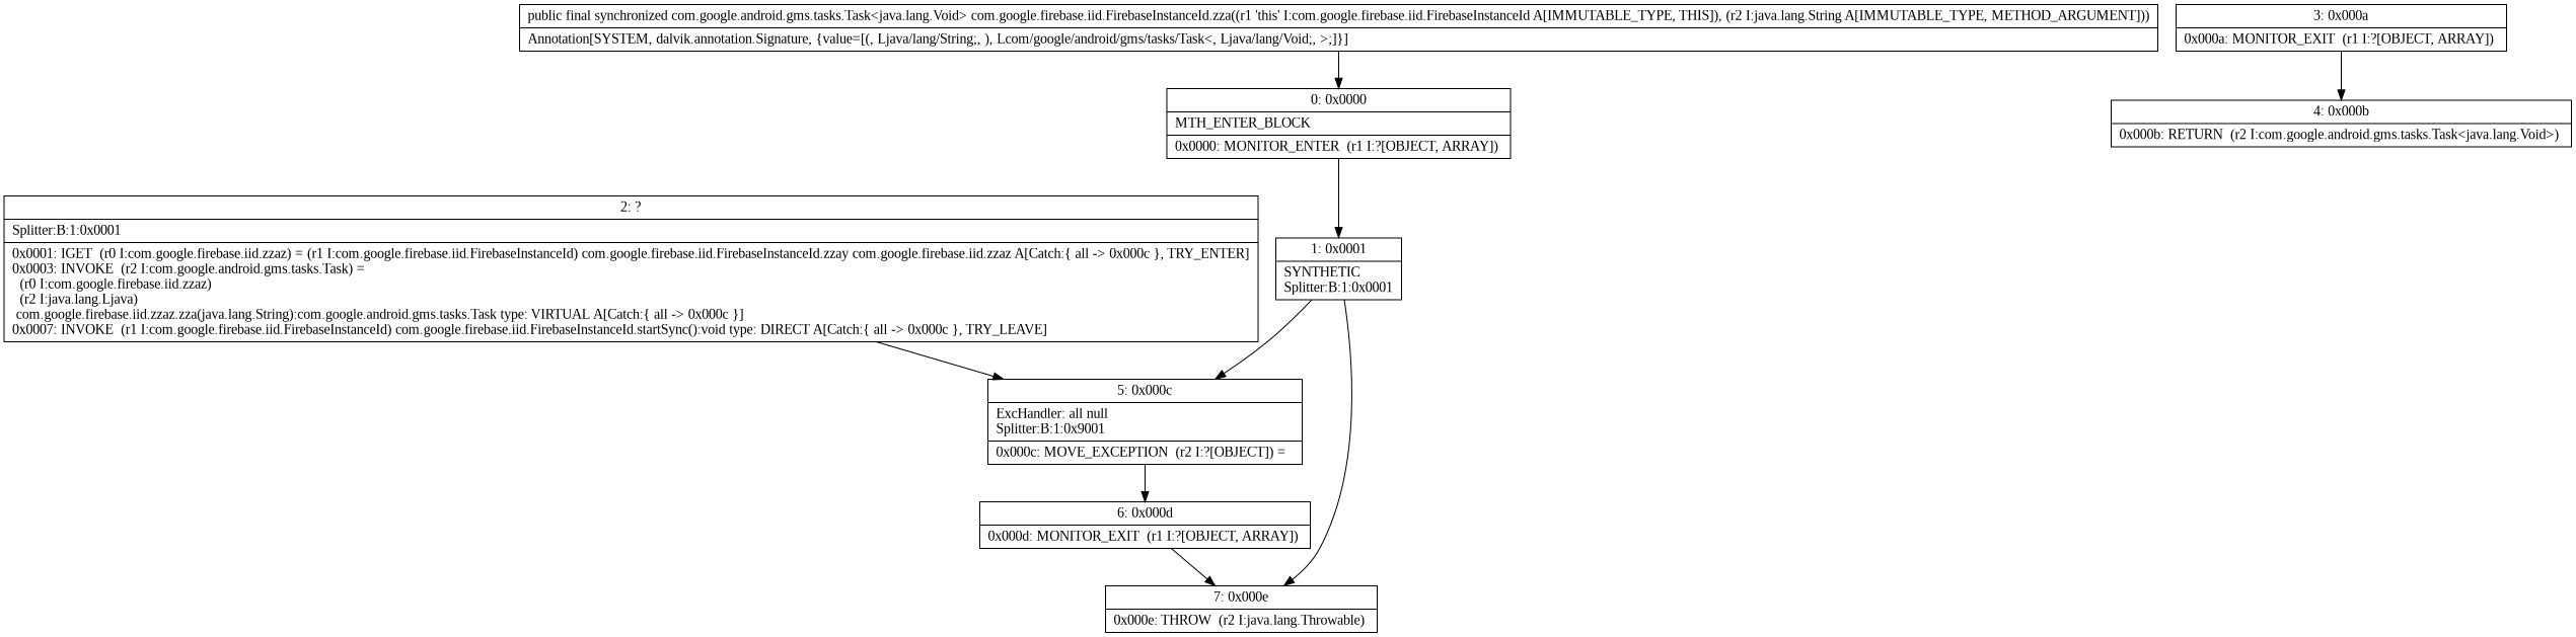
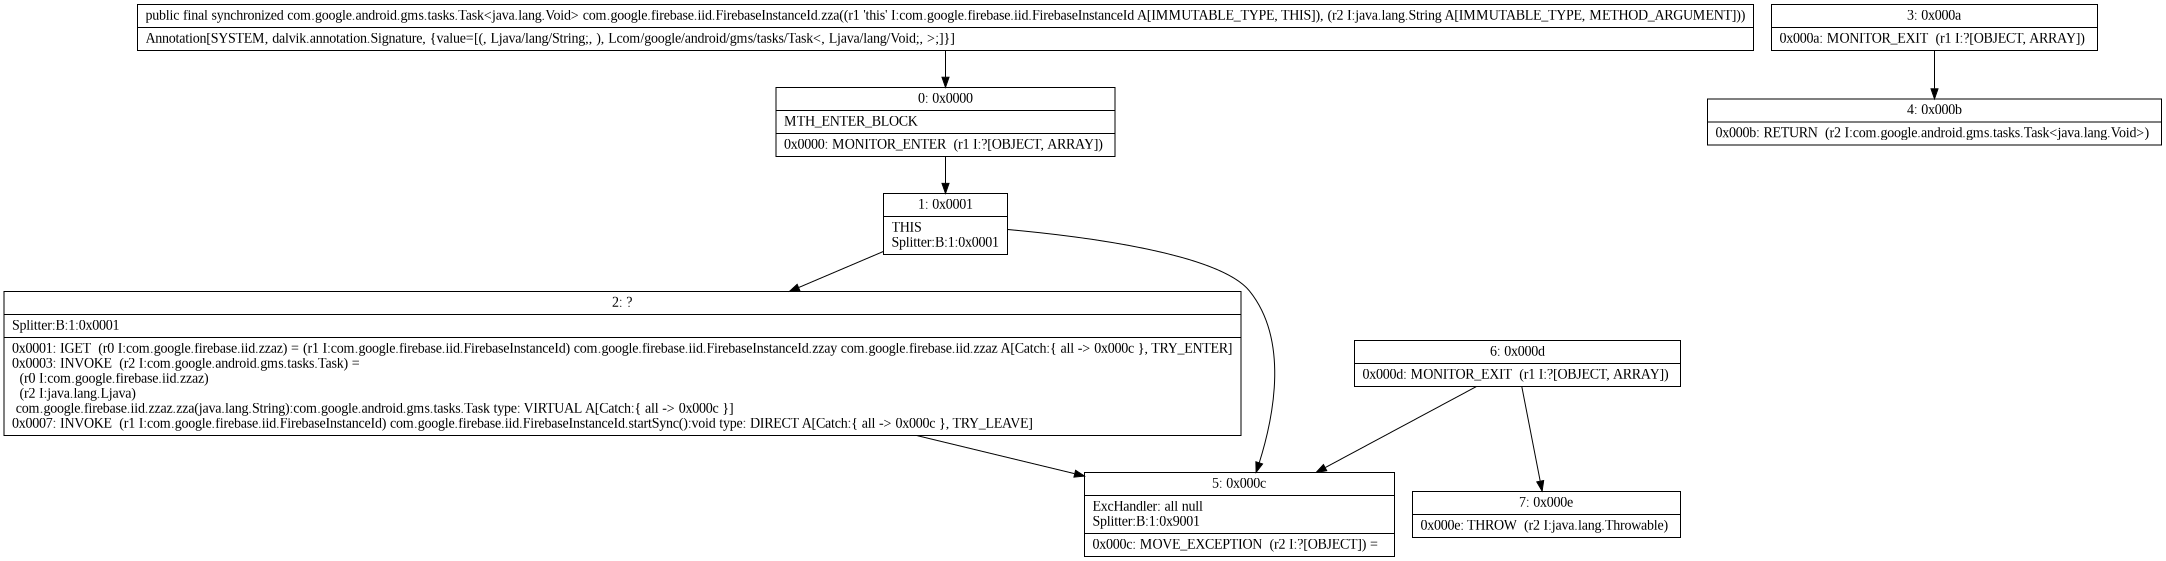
  digraph {
    fontname="Liberation Serif"
    node [fontname="Liberation Serif" shape=record]
    edge [fontname="Liberation Serif"]
    n1 [label="{0\:\ 0x0000|MTH_ENTER_BLOCK\l|0x0000: MONITOR_ENTER  (r1 I:?[OBJECT, ARRAY]) \l}"]
-   n2 [label="{1\:\ 0x0001|SYNTHETIC\lSplitter:B:1:0x0001\l}"]
+   n2 [label="{1\:\ 0x0001|THIS\lSplitter:B:1:0x0001\l}"]
    n3 [label="{2\:\ ?|Splitter:B:1:0x0001\l|0x0001: IGET  (r0 I:com.google.firebase.iid.zzaz) = (r1 I:com.google.firebase.iid.FirebaseInstanceId) com.google.firebase.iid.FirebaseInstanceId.zzay com.google.firebase.iid.zzaz A[Catch:\{ all \-\> 0x000c \}, TRY_ENTER]\l0x0003: INVOKE  (r2 I:com.google.android.gms.tasks.Task) = \l  (r0 I:com.google.firebase.iid.zzaz)\l  (r2 I:java.lang.Ljava)\l com.google.firebase.iid.zzaz.zza(java.lang.String):com.google.android.gms.tasks.Task type: VIRTUAL A[Catch:\{ all \-\> 0x000c \}]\l0x0007: INVOKE  (r1 I:com.google.firebase.iid.FirebaseInstanceId) com.google.firebase.iid.FirebaseInstanceId.startSync():void type: DIRECT A[Catch:\{ all \-\> 0x000c \}, TRY_LEAVE]\l}"]
    n4 [label="{5\:\ 0x000c|ExcHandler: all null\lSplitter:B:1:0x9001\l|0x000c: MOVE_EXCEPTION  (r2 I:?[OBJECT]) =  \l}"]
    n5 [label="{6\:\ 0x000d|0x000d: MONITOR_EXIT  (r1 I:?[OBJECT, ARRAY]) \l}"]
    n6 [label="{3\:\ 0x000a|0x000a: MONITOR_EXIT  (r1 I:?[OBJECT, ARRAY]) \l}"]
    n7 [label="{4\:\ 0x000b|0x000b: RETURN  (r2 I:com.google.android.gms.tasks.Task\<java.lang.Void\>) \l}"]
    n8 [label="{7\:\ 0x000e|0x000e: THROW  (r2 I:java.lang.Throwable) \l}"]
    n9 [label="{public final synchronized com.google.android.gms.tasks.Task\<java.lang.Void\> com.google.firebase.iid.FirebaseInstanceId.zza((r1 'this' I:com.google.firebase.iid.FirebaseInstanceId A[IMMUTABLE_TYPE, THIS]), (r2 I:java.lang.String A[IMMUTABLE_TYPE, METHOD_ARGUMENT]))  | Annotation[SYSTEM, dalvik.annotation.Signature, \{value=[(, Ljava\/lang\/String;, ), Lcom\/google\/android\/gms\/tasks\/Task\<, Ljava\/lang\/Void;, \>;]\}]\l}"]
    n1 -> n2
-   n2 -> n8
+   n2 -> n3
    n2 -> n4
    n3 -> n4
-   n4 -> n5
+   n5 -> n4
    n5 -> n8
    n6 -> n7
    n9 -> n1
  }
